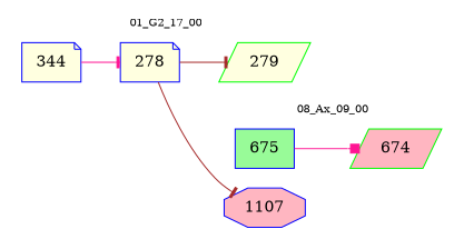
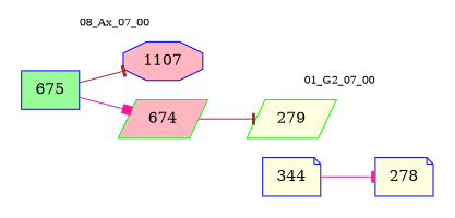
  digraph {
    rankdir=LR
    node [color=blue fillcolor=lightyellow shape=parallelogram style=filled]
    edge [arrowhead=tee color=deeppink]
    n1 [fillcolor=palegreen label=675 shape=box]
    n2 [color=green fillcolor=lightpink label=674]
    n3 [fillcolor=lightpink label=1107 shape=octagon]
    n4 [label=278 shape=note]
    n5 [color=green label=279]
    n6 [label=344 shape=note]
    subgraph cluster_1 {
      color=white
      fontsize=10
-     label="08_Ax_09_00"
+     label="08_Ax_07_00"
      n1
      n2
      n3
    }
    subgraph cluster_2 {
      color=white
      fontsize=10
-     label="01_G2_17_00"
+     label="01_G2_07_00"
      n4
      n5
      n6
    }
    n1 -> n2 [arrowhead=box]
-   n4 -> n3 [color=brown]
-   n4 -> n5 [color=brown]
+   n1 -> n3 [color=brown]
+   n2 -> n5 [color=brown]
    n6 -> n4
  }
